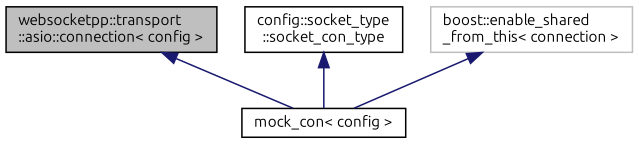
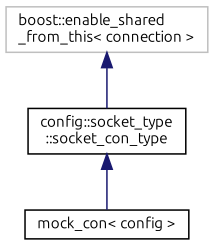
  digraph {
    fontname=Ubuntu
    node [color=black fillcolor=white fontname=Ubuntu fontsize=10 shape=record style=filled]
    edge [color=midnightblue dir=back fontname=Ubuntu fontsize=10 labelfontname=Helvetica labelfontsize=10 style=solid]
-   n1 [fillcolor=grey75 fontcolor=black height=0.2 label="websocketpp::transport\l::asio::connection\< config \>" width=0.4]
    n2 [height=0.2 label="mock_con\< config \>" width=0.4]
    n3 [height=0.2 label="config::socket_type\l::socket_con_type" width=0.4]
    n4 [color=grey75 height=0.2 label="boost::enable_shared\l_from_this\< connection \>" width=0.4]
-   n1 -> n2
    n3 -> n2
-   n4 -> n2
+   n4 -> n3
  }
